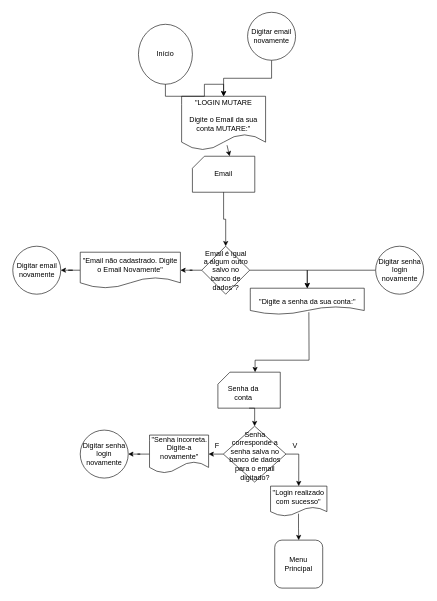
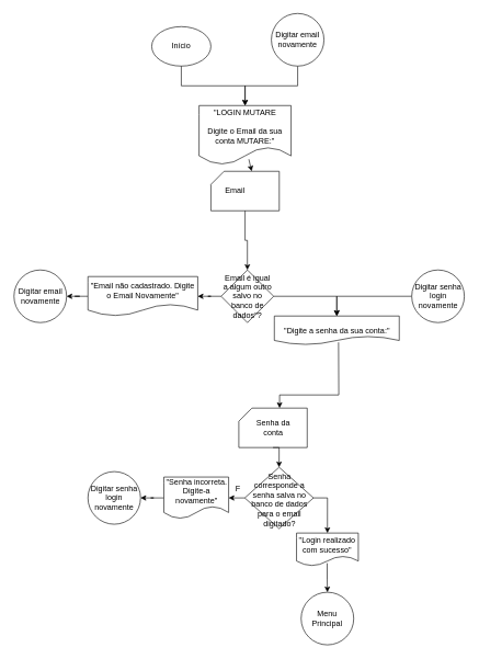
  <mxCell id="0" />
  <mxCell id="1" parent="0" />
  <mxCell id="2" value="&quot;LOGIN MUTARE&lt;div&gt;&lt;br&gt;&lt;/div&gt;&lt;div&gt;Digite o Email da sua conta MUTARE:&lt;span style=&quot;background-color: transparent; color: light-dark(rgb(0, 0, 0), rgb(255, 255, 255));&quot;&gt;&quot;&lt;/span&gt;&lt;/div&gt;" style="shape=document;whiteSpace=wrap;html=1;boundedLbl=1;" parent="1" vertex="1"><mxGeometry x="302" y="160" width="140" height="90" as="geometry" /></mxCell>
  <mxCell id="3" value="" style="endArrow=classic;html=1;rounded=0;entryX=0;entryY=0;entryDx=62;entryDy=0;entryPerimeter=0;exitX=0.541;exitY=0.907;exitDx=0;exitDy=0;exitPerimeter=0;" parent="1" source="2" target="5" edge="1"><mxGeometry width="50" height="50" relative="1" as="geometry"><mxPoint x="435" y="360" as="sourcePoint" /><mxPoint x="485" y="310" as="targetPoint" /></mxGeometry></mxCell>
  <mxCell id="4" value="" style="group" parent="1" vertex="1" connectable="0"><mxGeometry x="320" y="260" width="104" height="60" as="geometry" /></mxCell>
  <mxCell id="5" value="" style="verticalLabelPosition=bottom;verticalAlign=top;html=1;shape=card;whiteSpace=wrap;size=20;arcSize=12;" parent="4" vertex="1"><mxGeometry width="104" height="60" as="geometry" /></mxCell>
- <mxCell id="6" value="Email" style="text;html=1;align=center;verticalAlign=middle;whiteSpace=wrap;rounded=0;" parent="4" vertex="1"><mxGeometry x="22" y="15" width="60" height="30" as="geometry" /></mxCell>
+ <mxCell id="6" value="Email" style="text;html=1;align=center;verticalAlign=middle;whiteSpace=wrap;rounded=0;" parent="4" vertex="1"><mxGeometry x="7" y="15" width="60" height="30" as="geometry" /></mxCell>
  <mxCell id="7" value="" style="edgeStyle=orthogonalEdgeStyle;rounded=0;orthogonalLoop=1;jettySize=auto;html=1;entryX=0.5;entryY=0;entryDx=0;entryDy=0;" parent="1" source="5" target="9" edge="1"><mxGeometry relative="1" as="geometry"><mxPoint x="363" y="370" as="targetPoint" /></mxGeometry></mxCell>
  <mxCell id="8" value="" style="edgeStyle=orthogonalEdgeStyle;rounded=0;orthogonalLoop=1;jettySize=auto;html=1;entryX=1;entryY=0.5;entryDx=0;entryDy=0;" parent="1" source="9" target="11" edge="1"><mxGeometry relative="1" as="geometry" /></mxCell>
  <mxCell id="9" value="Email é igual a algum outro salvo no banco de dados&quot;?" style="rhombus;whiteSpace=wrap;html=1;" parent="1" vertex="1"><mxGeometry x="335.5" y="410" width="80" height="80" as="geometry" /></mxCell>
  <mxCell id="10" value="" style="edgeStyle=orthogonalEdgeStyle;rounded=0;orthogonalLoop=1;jettySize=auto;html=1;" parent="1" source="11" target="26" edge="1"><mxGeometry relative="1" as="geometry" /></mxCell>
  <mxCell id="11" value="&quot;Email não cadastrado.&amp;nbsp;&lt;span style=&quot;background-color: transparent; color: light-dark(rgb(0, 0, 0), rgb(255, 255, 255));&quot;&gt;Digite o Email Novamente&quot;&lt;/span&gt;" style="shape=document;whiteSpace=wrap;html=1;boundedLbl=1;" parent="1" vertex="1"><mxGeometry x="133" y="420" width="167" height="60" as="geometry" /></mxCell>
  <mxCell id="12" style="edgeStyle=orthogonalEdgeStyle;rounded=0;orthogonalLoop=1;jettySize=auto;html=1;exitX=1;exitY=0.5;exitDx=0;exitDy=0;entryX=0.5;entryY=0;entryDx=0;entryDy=0;" parent="1" source="9" target="14" edge="1"><mxGeometry relative="1" as="geometry"><mxPoint x="527" y="580" as="sourcePoint" /></mxGeometry></mxCell>
- <mxCell id="13" value="Início" style="ellipse;whiteSpace=wrap;html=1;" parent="1" vertex="1"><mxGeometry x="230" y="40" width="90" height="100" as="geometry" /></mxCell>
+ <mxCell id="13" value="Início" style="ellipse;whiteSpace=wrap;html=1;" parent="1" vertex="1"><mxGeometry x="230" y="40" width="90" height="60" as="geometry" /></mxCell>
  <mxCell id="14" value="&lt;div&gt;&lt;br&gt;&lt;/div&gt;&lt;div&gt;&quot;Digite a senha da sua conta:&lt;span style=&quot;background-color: transparent; color: light-dark(rgb(0, 0, 0), rgb(255, 255, 255));&quot;&gt;&quot;&lt;/span&gt;&lt;/div&gt;" style="shape=document;whiteSpace=wrap;html=1;boundedLbl=1;" parent="1" vertex="1"><mxGeometry x="416.5" y="480" width="190" height="43.75" as="geometry" /></mxCell>
  <mxCell id="15" value="" style="edgeStyle=orthogonalEdgeStyle;rounded=0;orthogonalLoop=1;jettySize=auto;html=1;entryX=0.5;entryY=0;entryDx=0;entryDy=0;exitX=0.496;exitY=0.918;exitDx=0;exitDy=0;exitPerimeter=0;" parent="1" source="16" target="17" edge="1"><mxGeometry relative="1" as="geometry"><mxPoint x="111.152" y="776.13" as="sourcePoint" /><mxPoint x="-158.25" y="949.7" as="targetPoint" /><Array as="points" /></mxGeometry></mxCell>
  <mxCell id="16" value="&quot;Login realizado com sucesso&lt;span style=&quot;background-color: transparent; color: light-dark(rgb(0, 0, 0), rgb(255, 255, 255));&quot;&gt;&quot;&lt;/span&gt;" style="shape=document;whiteSpace=wrap;html=1;boundedLbl=1;" parent="1" vertex="1"><mxGeometry x="450.25" y="810" width="94" height="50" as="geometry" /></mxCell>
- <mxCell id="17" value="Menu Principal" style="whiteSpace=wrap;html=1;rounded=1;" parent="1" vertex="1"><mxGeometry x="457.25" y="900" width="80" height="80" as="geometry" /></mxCell>
+ <mxCell id="17" value="Menu Principal" style="ellipse;whiteSpace=wrap;html=1;" parent="1" vertex="1"><mxGeometry x="457.25" y="900" width="80" height="80" as="geometry" /></mxCell>
  <mxCell id="18" style="edgeStyle=orthogonalEdgeStyle;rounded=0;orthogonalLoop=1;jettySize=auto;html=1;exitX=0.5;exitY=1;exitDx=0;exitDy=0;entryX=0.5;entryY=0;entryDx=0;entryDy=0;" parent="1" source="19" target="2" edge="1"><mxGeometry relative="1" as="geometry" /></mxCell>
  <mxCell id="19" value="Digitar email novamente" style="ellipse;whiteSpace=wrap;html=1;aspect=fixed;" parent="1" vertex="1"><mxGeometry x="412" y="20" width="80" height="80" as="geometry" /></mxCell>
  <mxCell id="20" style="edgeStyle=orthogonalEdgeStyle;rounded=0;orthogonalLoop=1;jettySize=auto;html=1;exitX=0.5;exitY=1;exitDx=0;exitDy=0;entryX=0.5;entryY=0;entryDx=0;entryDy=0;" parent="1" source="13" target="2" edge="1"><mxGeometry relative="1" as="geometry"><mxPoint x="337" y="170" as="sourcePoint" /></mxGeometry></mxCell>
  <mxCell id="21" value="" style="group" parent="1" vertex="1" connectable="0"><mxGeometry x="362.5" y="620" width="104" height="60" as="geometry" /></mxCell>
  <mxCell id="22" value="" style="verticalLabelPosition=bottom;verticalAlign=top;html=1;shape=card;whiteSpace=wrap;size=20;arcSize=12;" parent="21" vertex="1"><mxGeometry width="104" height="60" as="geometry" /></mxCell>
- <mxCell id="23" value="Senha da conta" style="text;html=1;align=center;verticalAlign=middle;whiteSpace=wrap;rounded=0;" parent="21" vertex="1"><mxGeometry x="12" y="20" width="60" height="30" as="geometry" /></mxCell>
+ <mxCell id="23" value="Senha da conta" style="text;html=1;align=center;verticalAlign=middle;whiteSpace=wrap;rounded=0;" parent="21" vertex="1"><mxGeometry x="22" y="15" width="60" height="30" as="geometry" /></mxCell>
  <mxCell id="24" value="" style="endArrow=classic;html=1;rounded=0;exitX=0.514;exitY=0.914;exitDx=0;exitDy=0;exitPerimeter=0;entryX=0;entryY=0;entryDx=62;entryDy=0;entryPerimeter=0;" parent="1" source="14" target="22" edge="1"><mxGeometry width="50" height="50" relative="1" as="geometry"><mxPoint x="356.5" y="780" as="sourcePoint" /><mxPoint x="406.5" y="730" as="targetPoint" /><Array as="points"><mxPoint x="514.5" y="600" /><mxPoint x="424.5" y="600" /></Array></mxGeometry></mxCell>
  <mxCell id="25" value="" style="edgeStyle=orthogonalEdgeStyle;rounded=0;orthogonalLoop=1;jettySize=auto;html=1;entryX=0.5;entryY=0;entryDx=0;entryDy=0;exitX=0.5;exitY=1;exitDx=0;exitDy=0;exitPerimeter=0;" parent="1" source="22" target="29" edge="1"><mxGeometry relative="1" as="geometry"><mxPoint x="413.5" y="730" as="targetPoint" /><mxPoint x="454" y="750" as="sourcePoint" /></mxGeometry></mxCell>
  <mxCell id="26" value="Digitar email novamente" style="ellipse;whiteSpace=wrap;html=1;aspect=fixed;" parent="1" vertex="1"><mxGeometry x="20.5" y="410" width="80" height="80" as="geometry" /></mxCell>
  <mxCell id="27" style="edgeStyle=orthogonalEdgeStyle;rounded=0;orthogonalLoop=1;jettySize=auto;html=1;exitX=1;exitY=0.5;exitDx=0;exitDy=0;entryX=0.5;entryY=0;entryDx=0;entryDy=0;" parent="1" source="29" target="16" edge="1"><mxGeometry relative="1" as="geometry" /></mxCell>
  <mxCell id="28" value="" style="edgeStyle=orthogonalEdgeStyle;rounded=0;orthogonalLoop=1;jettySize=auto;html=1;" parent="1" source="29" target="31" edge="1"><mxGeometry relative="1" as="geometry" /></mxCell>
  <mxCell id="29" value="Senha corresponde a senha salva no banco de dados para o email digita&lt;span style=&quot;background-color: transparent; color: light-dark(rgb(0, 0, 0), rgb(255, 255, 255));&quot;&gt;do?&lt;/span&gt;" style="rhombus;whiteSpace=wrap;html=1;verticalAlign=top;arcSize=12;" parent="1" vertex="1"><mxGeometry x="371.5" y="710" width="104.5" height="93.13" as="geometry" /></mxCell>
  <mxCell id="30" value="" style="edgeStyle=orthogonalEdgeStyle;rounded=0;orthogonalLoop=1;jettySize=auto;html=1;" parent="1" source="31" target="32" edge="1"><mxGeometry relative="1" as="geometry" /></mxCell>
  <mxCell id="31" value="&quot;Senha incorreta. Digite-a novamente&quot;" style="shape=document;whiteSpace=wrap;html=1;boundedLbl=1;" parent="1" vertex="1"><mxGeometry x="248.5" y="724.85" width="98.5" height="63.44" as="geometry" /></mxCell>
  <mxCell id="32" value="Digitar senha login novamente" style="ellipse;whiteSpace=wrap;html=1;" parent="1" vertex="1"><mxGeometry x="133" y="716.565" width="80" height="80" as="geometry" /></mxCell>
  <mxCell id="33" style="edgeStyle=orthogonalEdgeStyle;rounded=0;orthogonalLoop=1;jettySize=auto;html=1;exitX=0;exitY=0.5;exitDx=0;exitDy=0;entryX=0.5;entryY=0;entryDx=0;entryDy=0;" parent="1" source="34" target="14" edge="1"><mxGeometry relative="1" as="geometry" /></mxCell>
  <mxCell id="34" value="Digitar senha login novamente" style="ellipse;whiteSpace=wrap;html=1;" parent="1" vertex="1"><mxGeometry x="625.5" y="410.005" width="80" height="80" as="geometry" /></mxCell>
- <mxCell id="35" value="V" style="text;html=1;align=center;verticalAlign=middle;resizable=0;points=[];autosize=1;strokeColor=none;fillColor=none;" vertex="1" parent="1"><mxGeometry x="476" y="728" width="30" height="30" as="geometry" /></mxCell>
  <mxCell id="36" value="F" style="text;html=1;align=center;verticalAlign=middle;resizable=0;points=[];autosize=1;strokeColor=none;fillColor=none;" vertex="1" parent="1"><mxGeometry x="346" y="728" width="30" height="30" as="geometry" /></mxCell>
